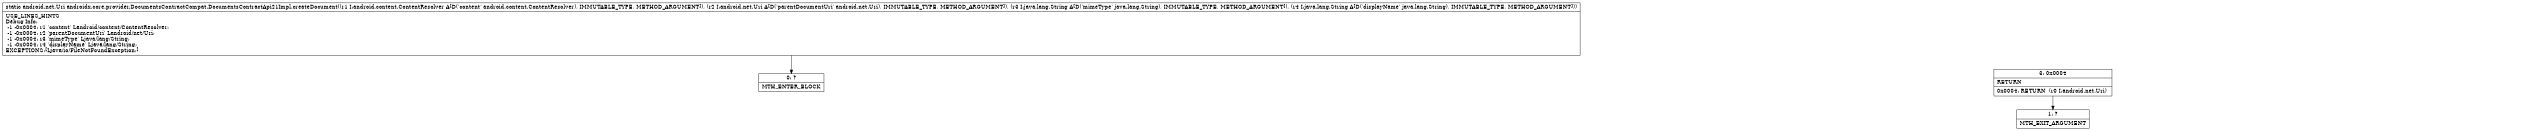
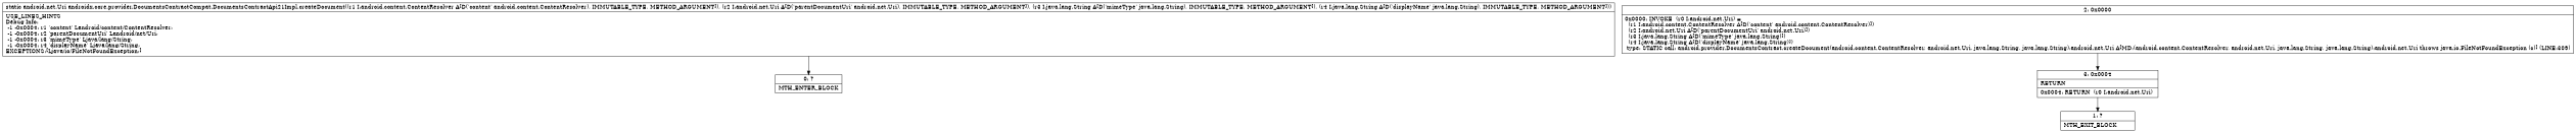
  digraph {
    node [shape=record]
    n1 [label="{0\:\ ?|MTH_ENTER_BLOCK\l}"]
+   n2 [label="{2\:\ 0x0000|0x0000: INVOKE  (r0 I:android.net.Uri) = \l  (r1 I:android.content.ContentResolver A[D('content' android.content.ContentResolver)])\l  (r2 I:android.net.Uri A[D('parentDocumentUri' android.net.Uri)])\l  (r3 I:java.lang.String A[D('mimeType' java.lang.String)])\l  (r4 I:java.lang.String A[D('displayName' java.lang.String)])\l type: STATIC call: android.provider.DocumentsContract.createDocument(android.content.ContentResolver, android.net.Uri, java.lang.String, java.lang.String):android.net.Uri A[MD:(android.content.ContentResolver, android.net.Uri, java.lang.String, java.lang.String):android.net.Uri throws java.io.FileNotFoundException (c)] (LINE:309)\l}"]
    n3 [label="{3\:\ 0x0004|RETURN\l|0x0004: RETURN  (r0 I:android.net.Uri) \l}"]
-   n4 [label="{1\:\ ?|MTH_EXIT_ARGUMENT\l}"]
+   n4 [label="{1\:\ ?|MTH_EXIT_BLOCK\l}"]
    n5 [label="{static android.net.Uri androidx.core.provider.DocumentsContractCompat.DocumentsContractApi21Impl.createDocument((r1 I:android.content.ContentResolver A[D('content' android.content.ContentResolver), IMMUTABLE_TYPE, METHOD_ARGUMENT]), (r2 I:android.net.Uri A[D('parentDocumentUri' android.net.Uri), IMMUTABLE_TYPE, METHOD_ARGUMENT]), (r3 I:java.lang.String A[D('mimeType' java.lang.String), IMMUTABLE_TYPE, METHOD_ARGUMENT]), (r4 I:java.lang.String A[D('displayName' java.lang.String), IMMUTABLE_TYPE, METHOD_ARGUMENT]))  | USE_LINES_HINTS\lDebug Info:\l  \-1 \-0x0004: r1 'content' Landroid\/content\/ContentResolver;\l  \-1 \-0x0004: r2 'parentDocumentUri' Landroid\/net\/Uri;\l  \-1 \-0x0004: r3 'mimeType' Ljava\/lang\/String;\l  \-1 \-0x0004: r4 'displayName' Ljava\/lang\/String;\lEXCEPTIONS:[Ljava\/io\/FileNotFoundException;]\l}"]
+   n2 -> n3
    n3 -> n4
    n5 -> n1
  }
